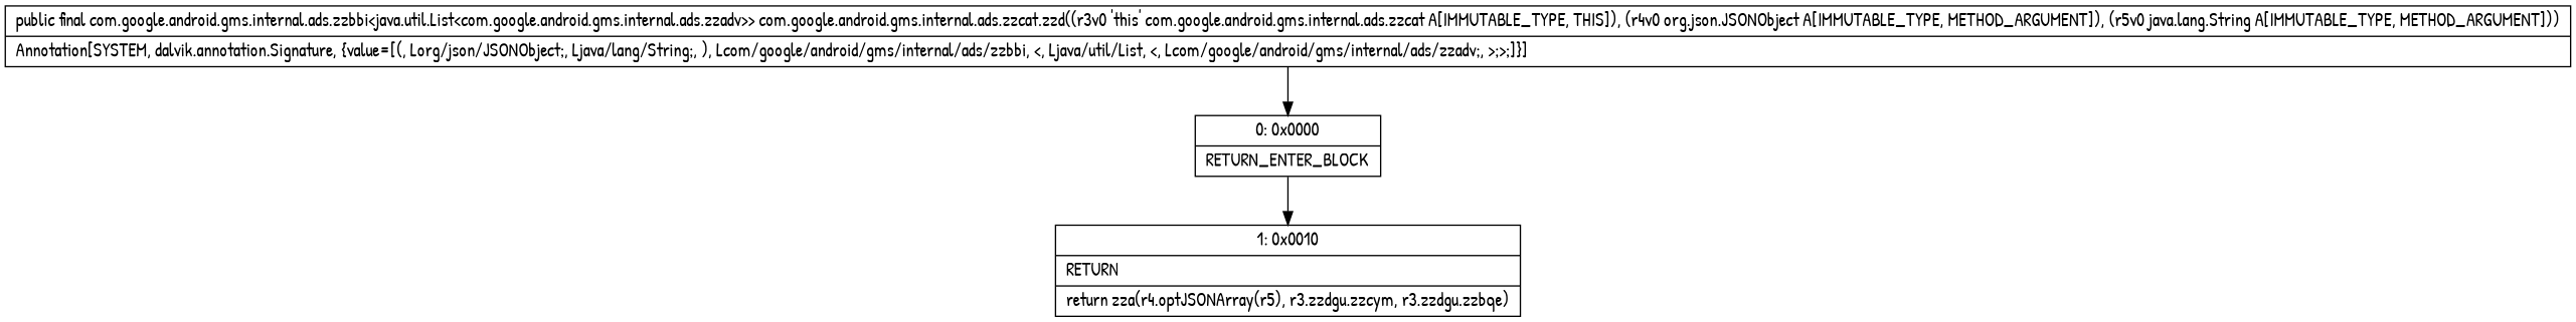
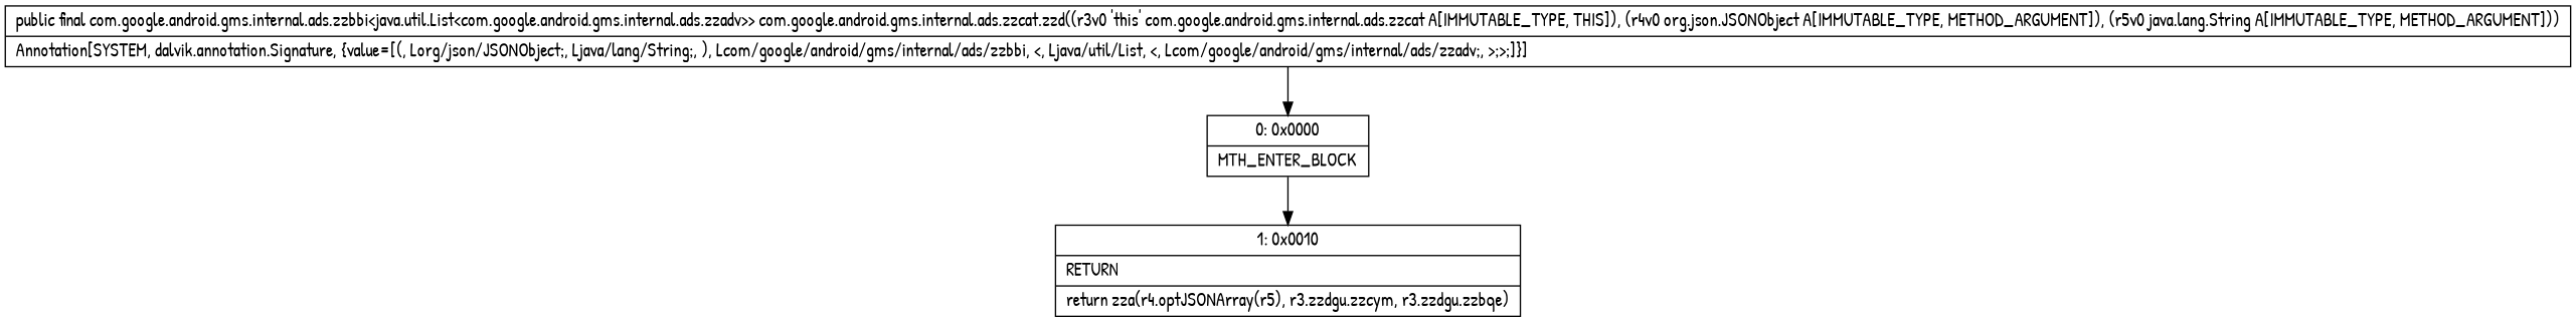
  digraph {
    fontname="Patrick Hand"
    node [shape=record fontname="Patrick Hand"]
    edge [fontname="Patrick Hand"]
-   n1 [label="{0\:\ 0x0000|RETURN_ENTER_BLOCK\l}"]
+   n1 [label="{0\:\ 0x0000|MTH_ENTER_BLOCK\l}"]
    n2 [label="{1\:\ 0x0010|RETURN\l|return zza(r4.optJSONArray(r5), r3.zzdgu.zzcym, r3.zzdgu.zzbqe)\l}"]
    n3 [label="{public final com.google.android.gms.internal.ads.zzbbi\<java.util.List\<com.google.android.gms.internal.ads.zzadv\>\> com.google.android.gms.internal.ads.zzcat.zzd((r3v0 'this' com.google.android.gms.internal.ads.zzcat A[IMMUTABLE_TYPE, THIS]), (r4v0 org.json.JSONObject A[IMMUTABLE_TYPE, METHOD_ARGUMENT]), (r5v0 java.lang.String A[IMMUTABLE_TYPE, METHOD_ARGUMENT]))  | Annotation[SYSTEM, dalvik.annotation.Signature, \{value=[(, Lorg\/json\/JSONObject;, Ljava\/lang\/String;, ), Lcom\/google\/android\/gms\/internal\/ads\/zzbbi, \<, Ljava\/util\/List, \<, Lcom\/google\/android\/gms\/internal\/ads\/zzadv;, \>;\>;]\}]\l}"]
    n1 -> n2
    n3 -> n1
  }
